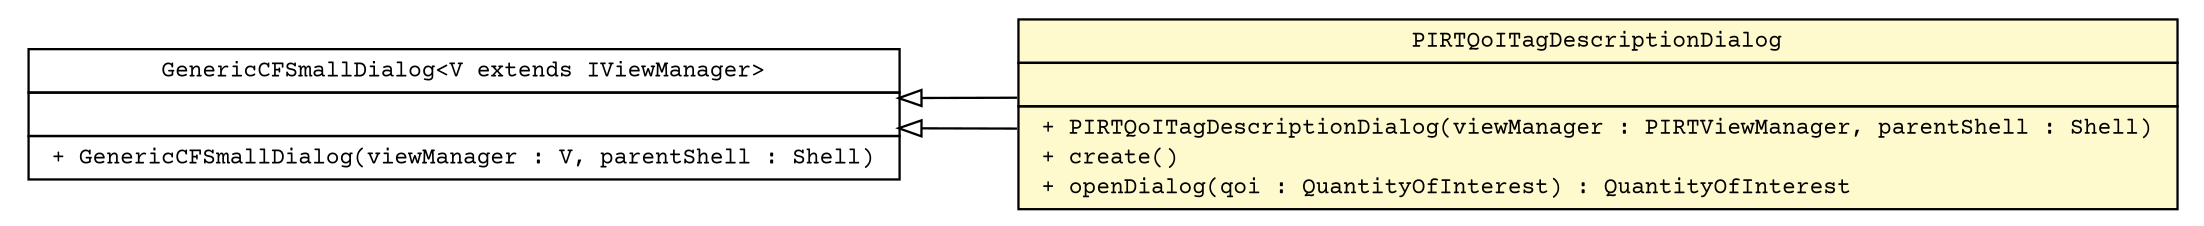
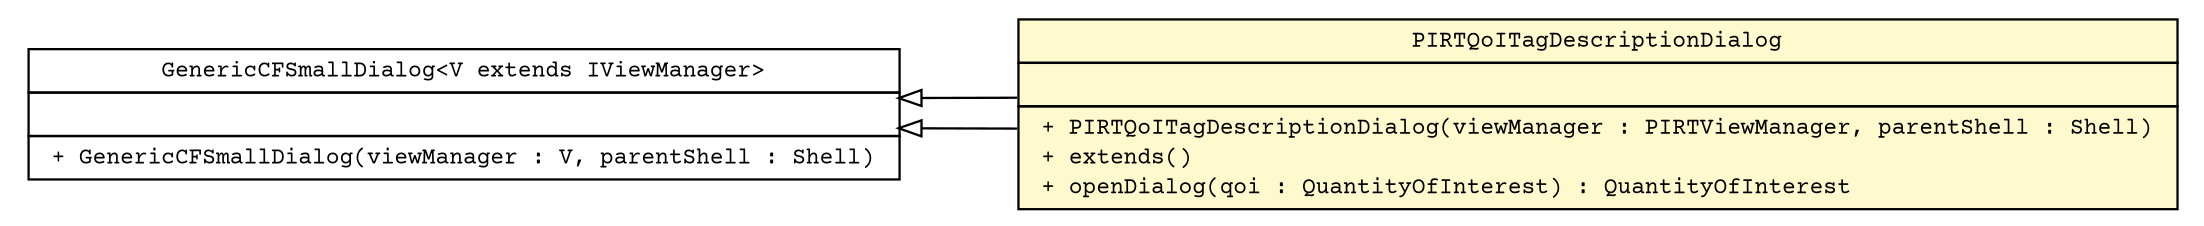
  digraph {
    nodesep=0.25
    ranksep=0.5
    rankdir=LR
    fontname="Courier Prime"
    node [fontcolor=black fontname="Courier Prime" fontsize=10.0 shape=plaintext]
    edge [arrowtail=empty dir=back fontname="Courier Prime" fontsize=10 headport=p labelfontname=arial labelfontsize=10 tailport=p]
    n1 [label=<<table title="gov.sandia.cf.parts.dialogs.GenericCFSmallDialog" border="0" cellborder="1" cellspacing="0" cellpadding="2" port="p" href="../../../dialogs/GenericCFSmallDialog.html"> 		<tr><td><table border="0" cellspacing="0" cellpadding="1"> <tr><td align="center" balign="center"> GenericCFSmallDialog&lt;V extends IViewManager&gt; </td></tr> 		</table></td></tr> 		<tr><td><table border="0" cellspacing="0" cellpadding="1"> <tr><td align="left" balign="left">  </td></tr> 		</table></td></tr> 		<tr><td><table border="0" cellspacing="0" cellpadding="1"> <tr><td align="left" balign="left"> + GenericCFSmallDialog(viewManager : V, parentShell : Shell) </td></tr> 		</table></td></tr> 		</table>>]
-   n2 [label=<<table title="gov.sandia.cf.parts.ui.pirt.dialogs.PIRTQoITagDescriptionDialog" border="0" cellborder="1" cellspacing="0" cellpadding="2" port="p" bgcolor="lemonChiffon" href="./PIRTQoITagDescriptionDialog.html"> 		<tr><td><table border="0" cellspacing="0" cellpadding="1"> <tr><td align="center" balign="center"> PIRTQoITagDescriptionDialog </td></tr> 		</table></td></tr> 		<tr><td><table border="0" cellspacing="0" cellpadding="1"> <tr><td align="left" balign="left">  </td></tr> 		</table></td></tr> 		<tr><td><table border="0" cellspacing="0" cellpadding="1"> <tr><td align="left" balign="left"> + PIRTQoITagDescriptionDialog(viewManager : PIRTViewManager, parentShell : Shell) </td></tr> <tr><td align="left" balign="left"> + create() </td></tr> <tr><td align="left" balign="left"> + openDialog(qoi : QuantityOfInterest) : QuantityOfInterest </td></tr> 		</table></td></tr> 		</table>>]
+   n2 [label=<<table title="gov.sandia.cf.parts.ui.pirt.dialogs.PIRTQoITagDescriptionDialog" border="0" cellborder="1" cellspacing="0" cellpadding="2" port="p" bgcolor="lemonChiffon" href="./PIRTQoITagDescriptionDialog.html"> 		<tr><td><table border="0" cellspacing="0" cellpadding="1"> <tr><td align="center" balign="center"> PIRTQoITagDescriptionDialog </td></tr> 		</table></td></tr> 		<tr><td><table border="0" cellspacing="0" cellpadding="1"> <tr><td align="left" balign="left">  </td></tr> 		</table></td></tr> 		<tr><td><table border="0" cellspacing="0" cellpadding="1"> <tr><td align="left" balign="left"> + PIRTQoITagDescriptionDialog(viewManager : PIRTViewManager, parentShell : Shell) </td></tr> <tr><td align="left" balign="left"> + extends() </td></tr> <tr><td align="left" balign="left"> + openDialog(qoi : QuantityOfInterest) : QuantityOfInterest </td></tr> 		</table></td></tr> 		</table>>]
    n1 -> n2
    n1 -> n2
  }
